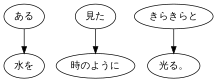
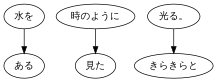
  digraph {
    n1 [label="ある"]
    n2 [label="水を"]
    n3 [label="見た"]
    n4 [label="時のように"]
    n5 [label="光る。"]
    n6 [label="きらきらと"]
-   n1 -> n2
-   n3 -> n4
-   n6 -> n5
+   n2 -> n1
+   n4 -> n3
+   n5 -> n6
  }
